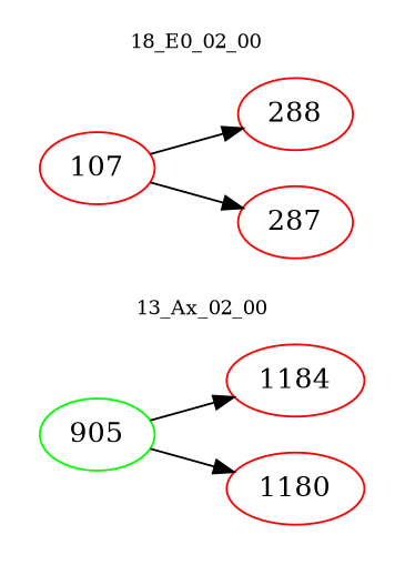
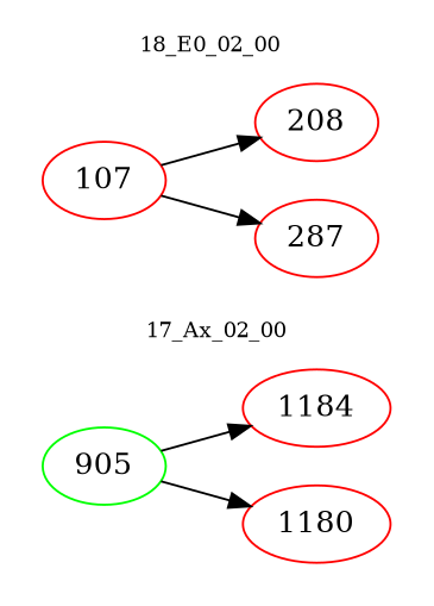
  digraph {
    rankdir=LR
    node [color=red]
    edge [color=black]
    n1 [color=green label=905]
    n2 [label=1180]
    n3 [label=1184]
    n4 [label=107]
    n5 [label=287]
-   n6 [label=288]
+   n6 [label=208]
    subgraph cluster_1 {
      color=white
      fontsize=10
-     label="13_Ax_02_00"
+     label="17_Ax_02_00"
      n1
      n2
      n3
    }
    subgraph cluster_2 {
      color=white
      fontsize=10
      label="18_E0_02_00"
      n4
      n5
      n6
    }
    n1 -> n2
    n1 -> n3
    n4 -> n5
    n4 -> n6
  }
